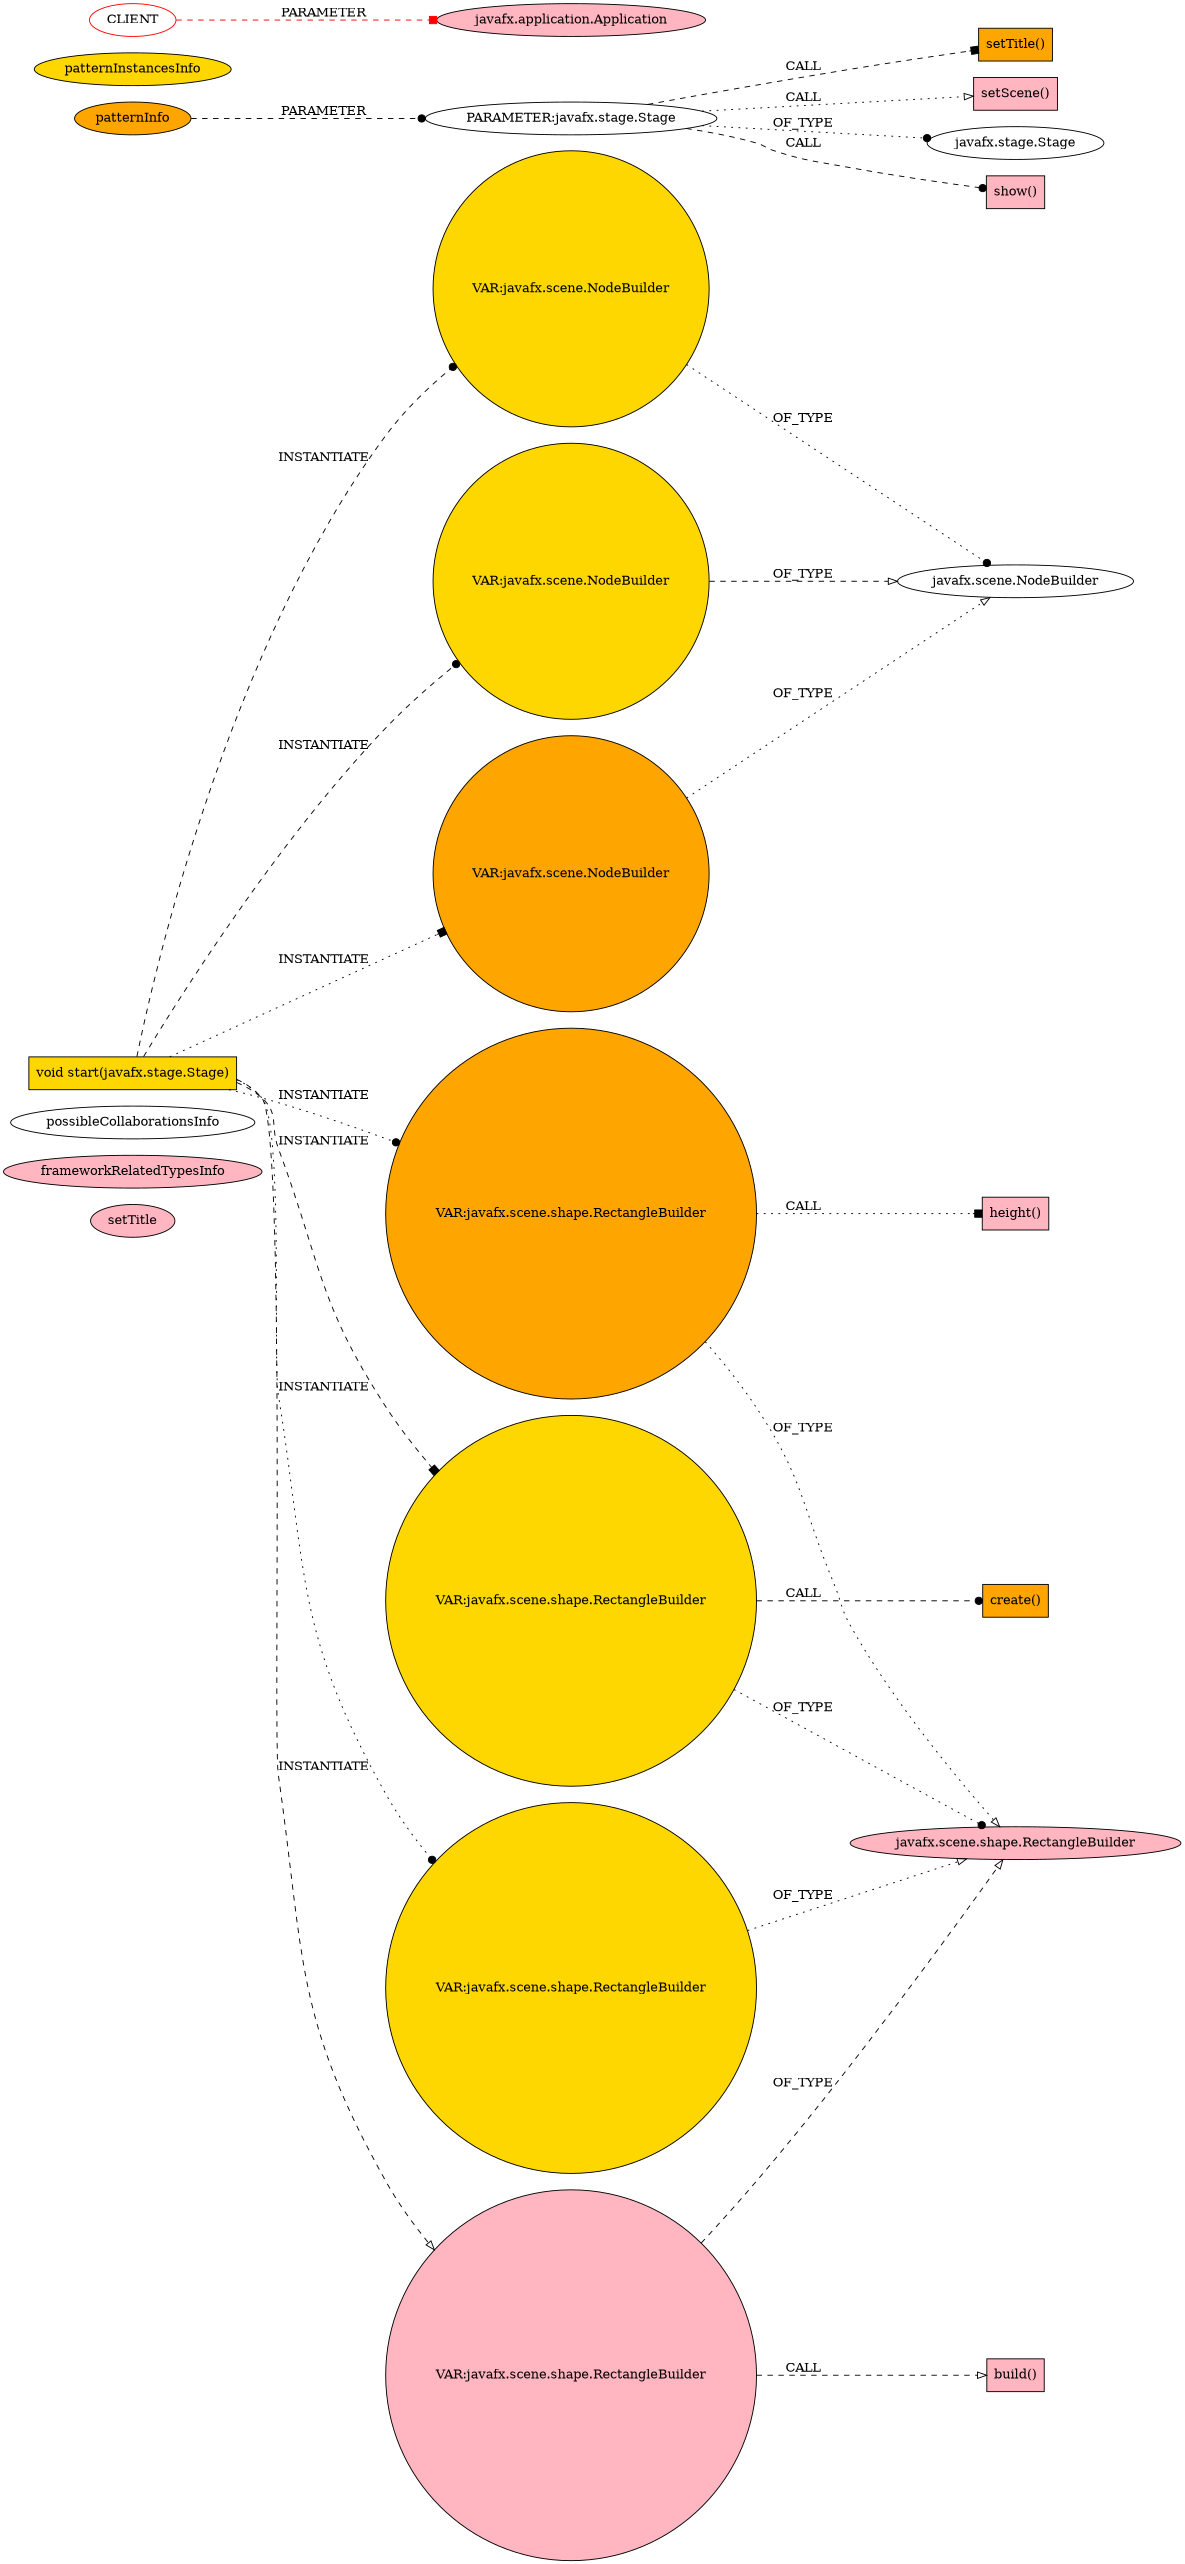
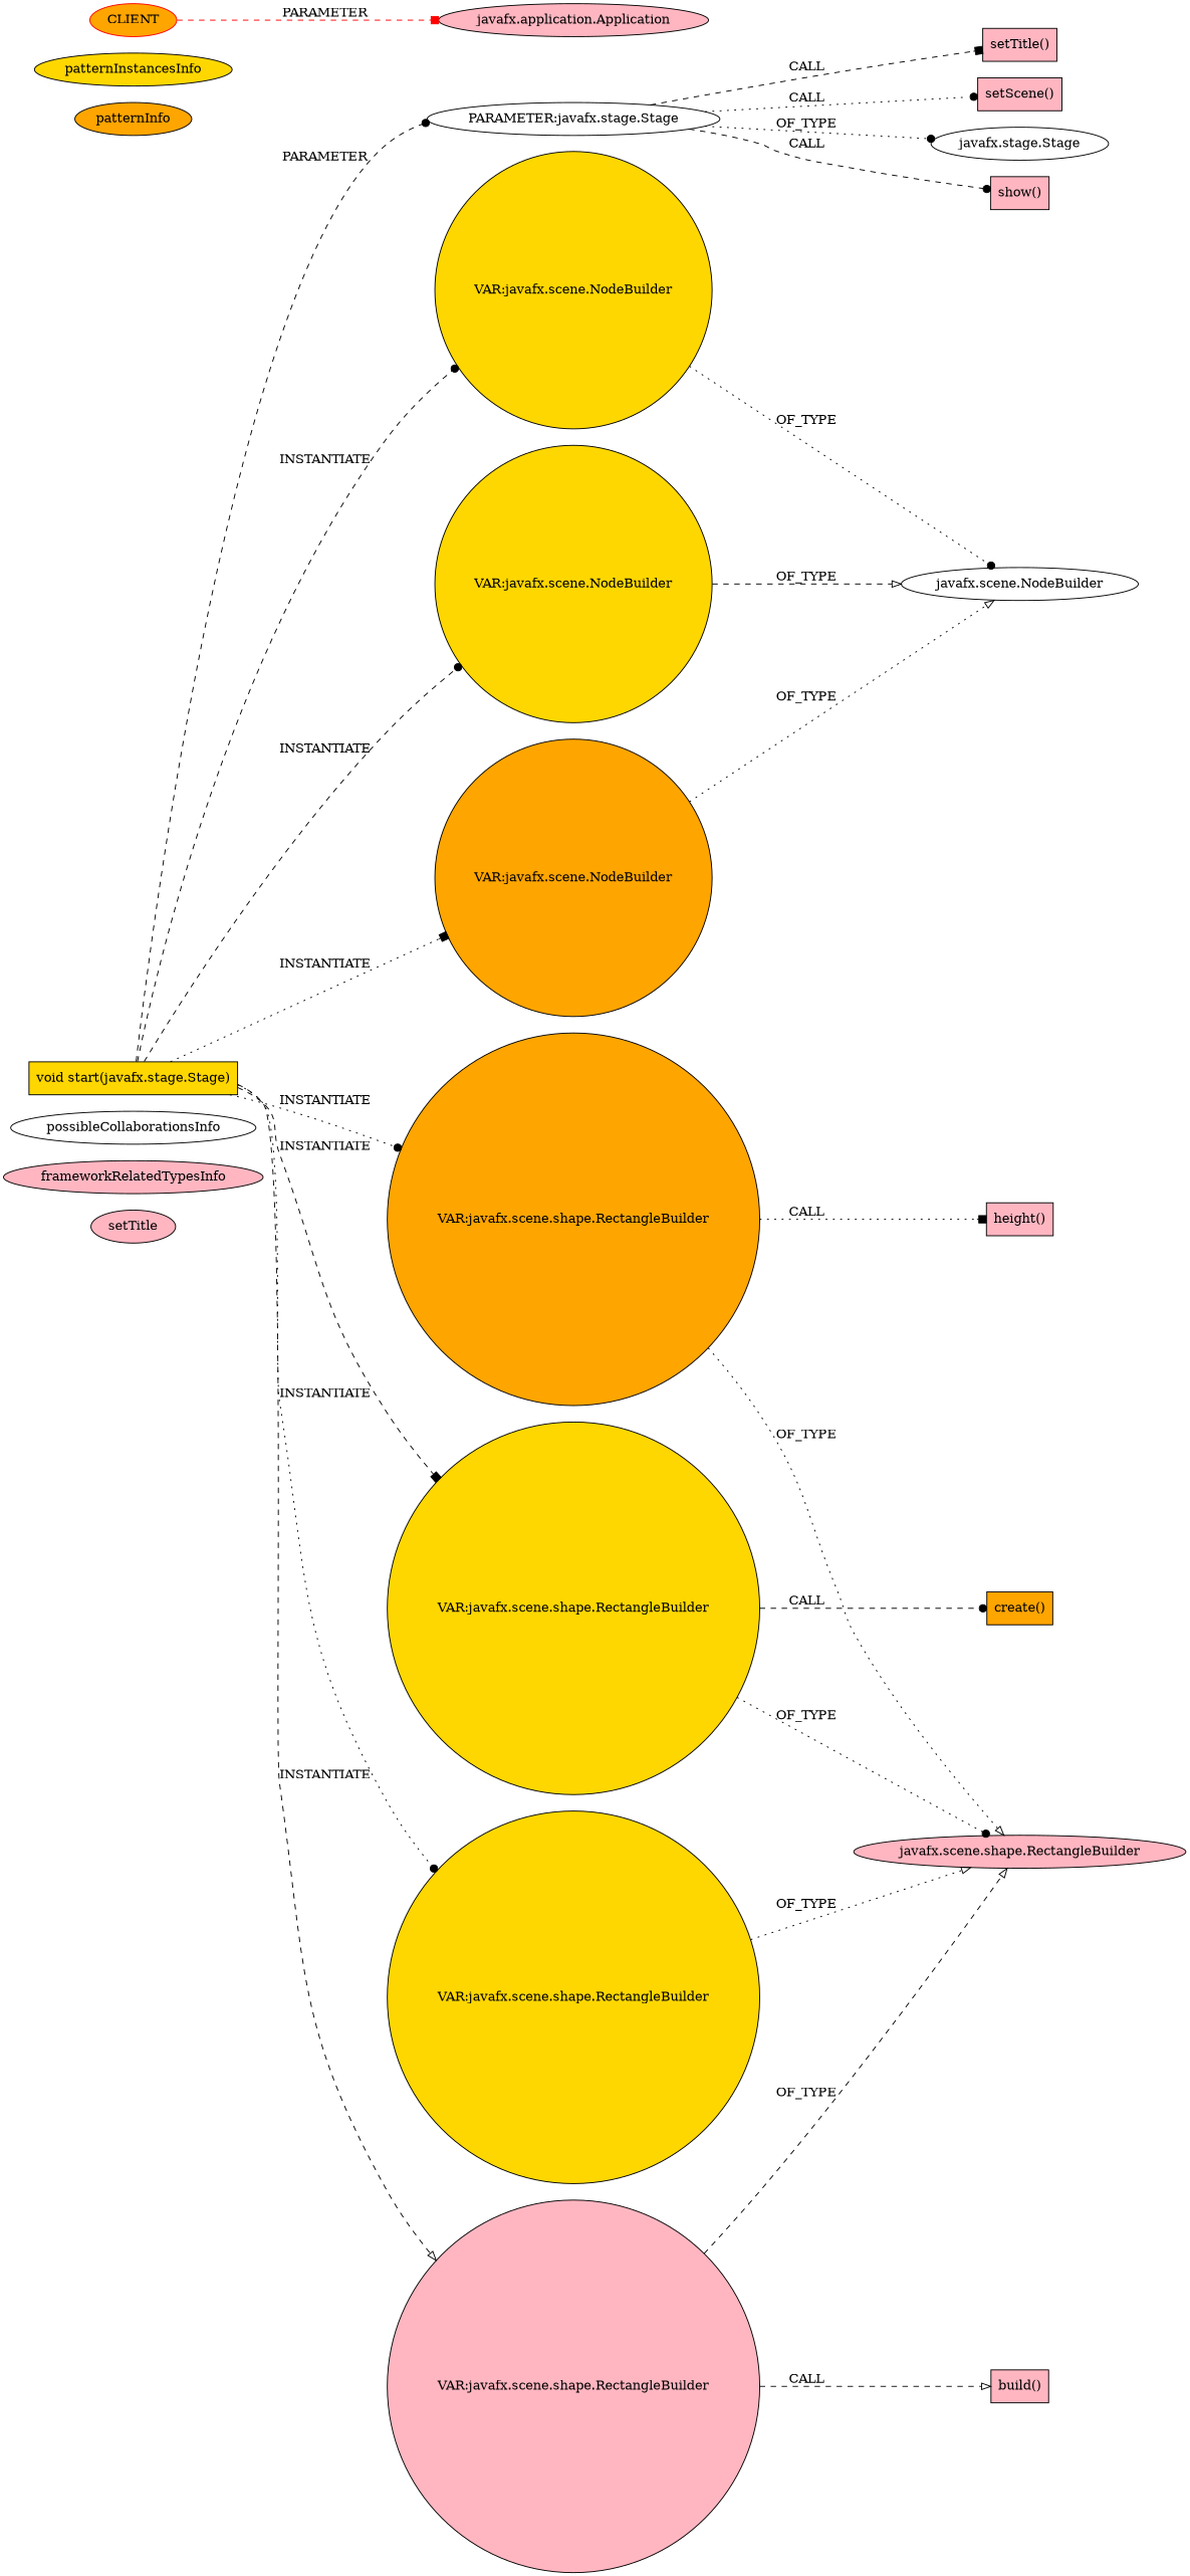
  digraph {
    rankdir=LR
    node [fillcolor=lightpink style=filled isFrameworkType=false vertexType=VARIABLE_EXPRESION]
    edge [arrowhead=dot style=dashed]
    n1 [category=pattern graphId=4580 isAnonymous=false label=setTitle possibleRelation=false isFrameworkType="" vertexType=""]
    frameworkRelatedTypesInfo [0="javafx.application.Application" isFrameworkType="" vertexType=""]
    possibleCollaborationsInfo [fillcolor=white isFrameworkType="" vertexType=""]
    patternInfo [fillcolor=orange frequency=2.0 patternRootClient=0 isFrameworkType="" vertexType=""]
    patternInstancesInfo [0="VaibhavJain-JavaFx-2.0-Ludo~/VaibhavJain-JavaFx-2.0-Ludo/JavaFx-2.0-Ludo-master/src/org/vaib/LudoMain.java~LudoMain~1569" 1="soonzsoonz-QuickFoot~/soonzsoonz-QuickFoot/QuickFoot-master/src/application/AudioConfigMain.java~AudioConfigMain~4245" fillcolor=gold isFrameworkType="" vertexType=""]
    n6 [label="javafx.scene.shape.RectangleBuilder" vertexType=FRAMEWORK_CLASS_TYPE]
    n7 [fillcolor=orange label="VAR:javafx.scene.shape.RectangleBuilder" shape=circle]
    n8 [label="height()" shape=box vertexType=INSIDE_CALL]
    n9 [fillcolor=gold label="void start(javafx.stage.Stage)" shape=box vertexType=OVERRIDING_METHOD_DECLARATION]
    n10 [fillcolor=white label="PARAMETER:javafx.stage.Stage" vertexType=PARAMETER_DECLARATION]
    n11 [fillcolor=gold label="VAR:javafx.scene.NodeBuilder" shape=circle]
    n12 [fillcolor=gold label="VAR:javafx.scene.NodeBuilder" shape=circle]
    n13 [fillcolor=orange label="VAR:javafx.scene.NodeBuilder" shape=circle]
    n14 [fillcolor=gold label="VAR:javafx.scene.shape.RectangleBuilder" shape=circle]
    n15 [fillcolor=gold label="VAR:javafx.scene.shape.RectangleBuilder" shape=circle]
    n16 [label="VAR:javafx.scene.shape.RectangleBuilder" shape=circle]
    n17 [fillcolor=white label="javafx.stage.Stage" vertexType=FRAMEWORK_CLASS_TYPE]
    n18 [label="show()" shape=box vertexType=INSIDE_CALL]
-   n19 [fillcolor=orange label="setTitle()" shape=box vertexType=INSIDE_CALL]
+   n19 [label="setTitle()" shape=box vertexType=INSIDE_CALL]
    n20 [label="setScene()" shape=box vertexType=INSIDE_CALL]
    n21 [fillcolor=white label="javafx.scene.NodeBuilder" vertexType=FRAMEWORK_CLASS_TYPE]
    n22 [fillcolor=orange label="create()" shape=box vertexType=INSIDE_CALL]
    n23 [label="build()" shape=box vertexType=INSIDE_CALL]
-   n24 [color=red fillcolor=white label=CLIENT vertexType=ROOT_CLIENT_CLASS_DECLARATION]
+   n24 [color=red fillcolor=orange label=CLIENT vertexType=ROOT_CLIENT_CLASS_DECLARATION]
    n25 [label="javafx.application.Application" vertexType=FRAMEWORK_CLASS_TYPE]
    n7 -> n6 [arrowhead=onormal label=OF_TYPE style=dotted]
    n7 -> n8 [arrowhead=box label=CALL style=dotted]
    n9 -> n7 [label=INSTANTIATE style=dotted]
-   patternInfo -> n10 [label=PARAMETER]
+   n9 -> n10 [label=PARAMETER]
    n9 -> n11 [label=INSTANTIATE]
    n9 -> n12 [label=INSTANTIATE]
    n9 -> n13 [arrowhead=box label=INSTANTIATE style=dotted]
    n9 -> n14 [arrowhead=box label=INSTANTIATE]
    n9 -> n15 [label=INSTANTIATE style=dotted]
    n9 -> n16 [arrowhead=onormal label=INSTANTIATE]
    n10 -> n17 [label=OF_TYPE style=dotted]
    n10 -> n18 [label=CALL]
    n10 -> n19 [arrowhead=box label=CALL]
-   n10 -> n20 [arrowhead=onormal label=CALL style=dotted]
+   n10 -> n20 [label=CALL style=dotted]
    n11 -> n21 [label=OF_TYPE style=dotted]
    n12 -> n21 [arrowhead=onormal label=OF_TYPE]
    n13 -> n21 [arrowhead=onormal label=OF_TYPE style=dotted]
    n14 -> n6 [label=OF_TYPE style=dotted]
    n14 -> n22 [label=CALL]
    n15 -> n6 [arrowhead=onormal label=OF_TYPE style=dotted]
    n16 -> n6 [arrowhead=onormal label=OF_TYPE]
    n16 -> n23 [arrowhead=onormal label=CALL]
    n24 -> n25 [arrowhead=box color=red label=PARAMETER]
  }
